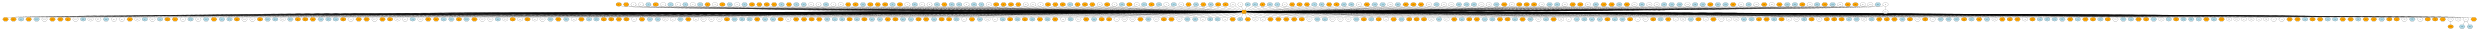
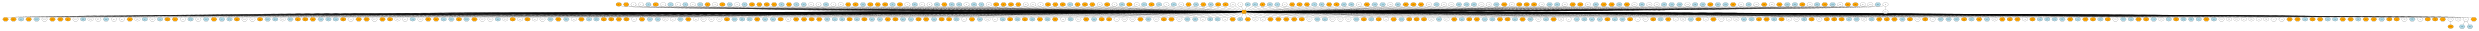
  graph {
    fontname=Roboto
    node [fillcolor=orange fontname=Roboto shape=hexagon style=filled]
    edge [fontname=Roboto]
    170
    499
    498
    497 [fillcolor=lightblue shape=ellipse]
    496
    495 [fillcolor=lightblue]
    494 [fillcolor=white]
    493
    492
    491 [shape=ellipse]
    490 [fillcolor=white]
    489 [fillcolor=lightblue shape=ellipse]
    488 [fillcolor=white shape=ellipse]
    487 [fillcolor=white]
    486 [fillcolor=lightblue]
    485 [fillcolor=white]
    484 [fillcolor=white]
    483
    482 [fillcolor=white shape=ellipse]
    481 [fillcolor=lightblue shape=ellipse]
    480 [fillcolor=white]
    479 [fillcolor=lightblue shape=ellipse]
    478 [shape=ellipse]
    477
    476 [fillcolor=white]
    475 [fillcolor=lightblue shape=ellipse]
    474 [fillcolor=white]
    473 [fillcolor=lightblue]
    472
    471 [fillcolor=lightblue]
    470 [fillcolor=lightblue shape=ellipse]
    469 [shape=ellipse]
    468 [fillcolor=white]
    467 [fillcolor=white]
    466 [shape=ellipse]
    465 [fillcolor=lightblue]
    464 [fillcolor=lightblue shape=ellipse]
    463 [fillcolor=white shape=ellipse]
    462 [fillcolor=lightblue]
    461 [shape=ellipse]
    460 [shape=ellipse]
    459
    458 [fillcolor=lightblue]
    457 [fillcolor=lightblue shape=ellipse]
    456 [fillcolor=lightblue shape=ellipse]
    455 [shape=ellipse]
    454 [fillcolor=white]
    453
    452
    451 [fillcolor=white]
    450
    449 [shape=ellipse]
    448 [fillcolor=white shape=ellipse]
    447 [fillcolor=white]
    446 [fillcolor=lightblue shape=ellipse]
    445 [fillcolor=white]
    444
    443
    442 [fillcolor=lightblue shape=ellipse]
    441 [fillcolor=lightblue]
    440 [shape=ellipse]
    439 [fillcolor=lightblue]
    438
    437 [fillcolor=white]
    436 [fillcolor=white]
    435 [fillcolor=lightblue shape=ellipse]
    434 [fillcolor=white shape=ellipse]
    433 [shape=ellipse]
    432 [fillcolor=white shape=ellipse]
    431 [shape=ellipse]
    430 [fillcolor=white shape=ellipse]
    429 [fillcolor=white]
    428 [fillcolor=lightblue]
    427
    426 [fillcolor=lightblue]
    425 [fillcolor=white shape=ellipse]
    424
    423 [fillcolor=lightblue shape=ellipse]
    422 [fillcolor=lightblue shape=ellipse]
    421 [shape=ellipse]
    420 [shape=ellipse]
    419
    418 [shape=ellipse]
    417 [fillcolor=white]
    416
    415 [fillcolor=lightblue]
    414 [fillcolor=lightblue]
    412 [fillcolor=white shape=ellipse]
    411 [fillcolor=white shape=ellipse]
    410 [fillcolor=lightblue]
    409
    408 [fillcolor=white shape=ellipse]
    407 [fillcolor=white]
    406 [fillcolor=white]
    405 [fillcolor=white]
    404 [shape=ellipse]
    403 [fillcolor=lightblue]
    402 [fillcolor=lightblue shape=ellipse]
    401 [fillcolor=lightblue shape=ellipse]
    400
    399 [fillcolor=lightblue]
    398 [fillcolor=lightblue]
    397 [shape=ellipse]
    396 [fillcolor=white]
    395
    394
    392 [shape=ellipse]
    391
    390 [fillcolor=lightblue]
    389 [fillcolor=lightblue shape=ellipse]
    388 [fillcolor=lightblue shape=ellipse]
    387 [shape=ellipse]
    386 [fillcolor=lightblue shape=ellipse]
    385 [shape=ellipse]
    384 [fillcolor=lightblue]
    383 [fillcolor=lightblue]
    382
    381 [shape=ellipse]
    380 [fillcolor=lightblue]
    379 [fillcolor=lightblue]
    378 [shape=ellipse]
    377
    376 [fillcolor=lightblue]
    375 [shape=ellipse]
    374 [shape=ellipse]
    373 [fillcolor=lightblue shape=ellipse]
    371 [fillcolor=white]
    370
    369 [fillcolor=lightblue]
    368 [fillcolor=white shape=ellipse]
    367 [fillcolor=white]
    366 [fillcolor=lightblue shape=ellipse]
    365 [shape=ellipse]
    364 [fillcolor=lightblue shape=ellipse]
    363 [shape=ellipse]
    362 [fillcolor=lightblue shape=ellipse]
    361
    360 [fillcolor=lightblue shape=ellipse]
    359
    358 [fillcolor=white]
    357 [fillcolor=lightblue shape=ellipse]
    356 [fillcolor=white]
    355
    354 [fillcolor=lightblue]
    353 [shape=ellipse]
    352 [shape=ellipse]
    350 [fillcolor=white]
    349 [fillcolor=white]
    348 [fillcolor=white]
    347
    346 [fillcolor=lightblue]
    345 [fillcolor=white]
    344 [shape=ellipse]
    343
    342 [fillcolor=white]
    341 [fillcolor=lightblue]
    340 [fillcolor=lightblue]
    339 [fillcolor=white shape=ellipse]
    338 [fillcolor=lightblue shape=ellipse]
    337 [fillcolor=lightblue shape=ellipse]
    336 [fillcolor=white shape=ellipse]
    335
    334 [fillcolor=lightblue shape=ellipse]
    333
    332 [fillcolor=white shape=ellipse]
    331 [fillcolor=white shape=ellipse]
    330
    329
    328
    327
    326 [shape=ellipse]
    325 [fillcolor=white]
    324 [fillcolor=lightblue]
    323 [fillcolor=lightblue shape=ellipse]
    322 [fillcolor=white]
    321 [fillcolor=white]
    320 [fillcolor=white]
    319 [fillcolor=lightblue]
    318 [shape=ellipse]
    317 [fillcolor=lightblue shape=ellipse]
    316 [shape=ellipse]
    315 [fillcolor=white shape=ellipse]
    314
    313 [fillcolor=lightblue]
    312 [shape=ellipse]
    311 [shape=ellipse]
    310 [shape=ellipse]
    309 [fillcolor=white shape=ellipse]
    308 [fillcolor=lightblue]
    307 [fillcolor=white shape=ellipse]
    306
    305 [fillcolor=lightblue shape=ellipse]
    304 [shape=ellipse]
    303
    302 [fillcolor=lightblue]
    301 [fillcolor=lightblue shape=ellipse]
    300
    299 [shape=ellipse]
    298 [fillcolor=lightblue shape=ellipse]
    297
    296 [fillcolor=lightblue]
    295 [fillcolor=white]
    294 [fillcolor=lightblue shape=ellipse]
    293
    292 [fillcolor=white shape=ellipse]
    291 [fillcolor=white]
    290 [fillcolor=lightblue]
    289 [fillcolor=lightblue shape=ellipse]
    288 [fillcolor=lightblue]
    287 [fillcolor=lightblue]
    286 [shape=ellipse]
    285 [fillcolor=lightblue shape=ellipse]
    284 [fillcolor=lightblue]
    283 [shape=ellipse]
    282 [fillcolor=white]
    281 [fillcolor=white]
    280 [shape=ellipse]
    279 [fillcolor=lightblue shape=ellipse]
    278
    277 [fillcolor=white shape=ellipse]
    276 [fillcolor=white shape=ellipse]
    275 [fillcolor=lightblue]
    274 [shape=ellipse]
    273 [fillcolor=white shape=ellipse]
    272
    271 [fillcolor=white]
    270 [fillcolor=white shape=ellipse]
    269 [fillcolor=white shape=ellipse]
    268 [fillcolor=lightblue]
    267 [fillcolor=lightblue shape=ellipse]
    266 [shape=ellipse]
    264
    263 [fillcolor=lightblue shape=ellipse]
    262 [shape=ellipse]
    261 [fillcolor=white shape=ellipse]
    260 [fillcolor=white]
    259 [fillcolor=lightblue shape=ellipse]
    258 [shape=ellipse]
    257 [fillcolor=white]
    256 [shape=ellipse]
    255 [shape=ellipse]
    254 [shape=ellipse]
    253 [fillcolor=lightblue shape=ellipse]
    252 [fillcolor=lightblue]
    251 [fillcolor=white shape=ellipse]
    250 [fillcolor=lightblue shape=ellipse]
    249
    248 [shape=ellipse]
    247
    246 [fillcolor=lightblue]
    245 [shape=ellipse]
    244 [fillcolor=white]
    243 [shape=ellipse]
    242 [fillcolor=white]
    241 [fillcolor=lightblue]
    240 [fillcolor=lightblue]
    239 [fillcolor=lightblue]
    238 [shape=ellipse]
    237 [fillcolor=lightblue shape=ellipse]
    236
    235 [fillcolor=lightblue]
    234 [fillcolor=white shape=ellipse]
    233
    232 [shape=ellipse]
    231
    230 [fillcolor=white shape=ellipse]
    229 [shape=ellipse]
    228 [fillcolor=lightblue shape=ellipse]
    227 [fillcolor=lightblue shape=ellipse]
    226 [fillcolor=lightblue shape=ellipse]
    225 [fillcolor=lightblue]
    224
    223 [fillcolor=lightblue shape=ellipse]
    222
    221 [shape=ellipse]
    220 [fillcolor=lightblue shape=ellipse]
    219 [shape=ellipse]
    218 [fillcolor=white]
    217 [fillcolor=lightblue]
    216 [fillcolor=lightblue shape=ellipse]
    215
    214 [shape=ellipse]
    213 [fillcolor=lightblue]
    212 [fillcolor=white shape=ellipse]
    211 [fillcolor=lightblue shape=ellipse]
    210 [shape=ellipse]
    209 [fillcolor=lightblue shape=ellipse]
    208 [fillcolor=lightblue]
    207 [fillcolor=lightblue shape=ellipse]
    206
    205 [fillcolor=lightblue shape=ellipse]
-   204
+   204 [fillcolor=white]
    203 [fillcolor=white shape=ellipse]
    202 [fillcolor=white shape=ellipse]
    201 [fillcolor=white shape=ellipse]
    200 [fillcolor=white shape=ellipse]
    199 [fillcolor=white shape=ellipse]
    198 [fillcolor=white shape=ellipse]
    197 [fillcolor=white]
    196 [fillcolor=white]
    195
    194
    193 [fillcolor=lightblue shape=ellipse]
    192 [shape=ellipse]
    191
    190 [fillcolor=lightblue shape=ellipse]
    189 [fillcolor=lightblue shape=ellipse]
    188
    187
    186 [fillcolor=lightblue shape=ellipse]
    185
    184
    183 [fillcolor=lightblue]
    182 [shape=ellipse]
    181 [shape=ellipse]
    180 [fillcolor=white]
    179 [fillcolor=lightblue]
    178 [fillcolor=white]
    177 [shape=ellipse]
    176 [shape=ellipse]
    175
    174 [fillcolor=white]
    173 [fillcolor=white shape=ellipse]
    172 [fillcolor=white]
    171
    351 [fillcolor=white]
    265 [shape=ellipse]
    413 [fillcolor=lightblue]
    393 [fillcolor=lightblue]
    0 [shape=ellipse]
    1
    2 [fillcolor=white]
    3 [fillcolor=white]
    4 [fillcolor=lightblue]
    5 [shape=ellipse]
    6 [fillcolor=white shape=ellipse]
    7 [fillcolor=lightblue shape=ellipse]
    8 [fillcolor=white shape=ellipse]
    9 [fillcolor=lightblue]
    10 [fillcolor=white shape=ellipse]
    11 [fillcolor=lightblue shape=ellipse]
    12
    13 [fillcolor=white shape=ellipse]
    14 [shape=ellipse]
    15 [fillcolor=lightblue]
    16 [fillcolor=white shape=ellipse]
    17 [fillcolor=lightblue]
    18 [shape=ellipse]
    19
    20 [shape=ellipse]
    21
    22 [fillcolor=lightblue shape=ellipse]
    23
    24 [fillcolor=lightblue shape=ellipse]
    25 [fillcolor=lightblue]
    26 [fillcolor=white shape=ellipse]
    27 [fillcolor=white]
    28 [fillcolor=lightblue shape=ellipse]
    29 [fillcolor=white]
    30 [fillcolor=white shape=ellipse]
    31
    32 [shape=ellipse]
    33 [fillcolor=lightblue]
    34 [shape=ellipse]
    35
    36 [shape=ellipse]
    37 [fillcolor=lightblue shape=ellipse]
    38 [shape=ellipse]
    39 [fillcolor=white shape=ellipse]
    40 [fillcolor=lightblue shape=ellipse]
    41 [fillcolor=white shape=ellipse]
    42 [fillcolor=white]
    43 [fillcolor=lightblue shape=ellipse]
    44
    45 [fillcolor=lightblue shape=ellipse]
    46 [fillcolor=lightblue shape=ellipse]
    47 [fillcolor=white shape=ellipse]
    48 [fillcolor=lightblue shape=ellipse]
    49 [fillcolor=lightblue]
    50 [fillcolor=white shape=ellipse]
    51 [shape=ellipse]
    52
    53 [shape=ellipse]
    54
    55 [fillcolor=white]
    56 [fillcolor=white shape=ellipse]
    57 [fillcolor=white shape=ellipse]
    58 [shape=ellipse]
    59
    60 [shape=ellipse]
    61 [fillcolor=lightblue shape=ellipse]
    62
    63 [shape=ellipse]
    64
    65 [fillcolor=white]
    66 [shape=ellipse]
    67 [fillcolor=white]
    68 [fillcolor=lightblue shape=ellipse]
    69 [shape=ellipse]
    70 [fillcolor=white shape=ellipse]
    71 [fillcolor=lightblue shape=ellipse]
    72 [shape=ellipse]
    73 [fillcolor=lightblue shape=ellipse]
    74 [fillcolor=white shape=ellipse]
    75 [fillcolor=lightblue shape=ellipse]
    76 [fillcolor=white]
    77
    78 [fillcolor=lightblue]
    79
    80 [fillcolor=lightblue]
    81 [shape=ellipse]
    82 [shape=ellipse]
    83 [fillcolor=white shape=ellipse]
    84 [fillcolor=white shape=ellipse]
    85 [fillcolor=white]
    86 [fillcolor=lightblue shape=ellipse]
    87 [fillcolor=lightblue shape=ellipse]
    88
    89 [fillcolor=lightblue shape=ellipse]
    90 [fillcolor=lightblue]
    91 [fillcolor=white]
    92
    93 [shape=ellipse]
    94
    95 [fillcolor=lightblue shape=ellipse]
    96 [fillcolor=lightblue]
    97
    98 [shape=ellipse]
    99 [fillcolor=lightblue]
    100 [fillcolor=lightblue shape=ellipse]
    101 [fillcolor=white]
    102
    103 [fillcolor=lightblue]
    104 [fillcolor=lightblue]
    105 [fillcolor=white shape=ellipse]
    106 [fillcolor=lightblue]
    107
    108 [shape=ellipse]
    109
    110 [fillcolor=white]
    111 [fillcolor=lightblue shape=ellipse]
    112 [fillcolor=white shape=ellipse]
    113 [fillcolor=white shape=ellipse]
    114 [fillcolor=lightblue]
    115 [fillcolor=lightblue shape=ellipse]
    116 [fillcolor=lightblue shape=ellipse]
    117 [fillcolor=white shape=ellipse]
    118 [fillcolor=white shape=ellipse]
    119 [fillcolor=lightblue]
    120
    121 [fillcolor=white shape=ellipse]
    122 [shape=ellipse]
    123 [shape=ellipse]
    124 [shape=ellipse]
    125 [fillcolor=white]
    126 [fillcolor=lightblue]
    127 [fillcolor=lightblue shape=ellipse]
    128 [fillcolor=white]
    129
    130 [shape=ellipse]
    131 [fillcolor=white]
    132 [fillcolor=lightblue]
    133
    134
    135 [fillcolor=lightblue shape=ellipse]
    136
    137 [fillcolor=white shape=ellipse]
    138 [fillcolor=lightblue shape=ellipse]
    139 [fillcolor=white shape=ellipse]
    140 [fillcolor=white shape=ellipse]
    141 [fillcolor=lightblue shape=ellipse]
    142 [fillcolor=lightblue]
    143 [fillcolor=lightblue]
    144 [fillcolor=white]
    145 [fillcolor=lightblue shape=ellipse]
    146 [fillcolor=lightblue]
    147 [shape=ellipse]
    148 [fillcolor=lightblue]
    149 [fillcolor=lightblue shape=ellipse]
    150
    151 [fillcolor=white]
    152 [fillcolor=lightblue shape=ellipse]
    153 [fillcolor=white]
    154
    155 [fillcolor=white shape=ellipse]
    156
    157 [fillcolor=lightblue]
    158 [fillcolor=lightblue shape=ellipse]
    159 [shape=ellipse]
    160 [fillcolor=white shape=ellipse]
    161 [fillcolor=lightblue shape=ellipse]
    162
    163 [fillcolor=lightblue]
    164 [fillcolor=white shape=ellipse]
    165
    166 [shape=ellipse]
    167 [fillcolor=white shape=ellipse]
    168 [fillcolor=white shape=ellipse]
    169 [fillcolor=lightblue]
    170 -- 499
    170 -- 498
    170 -- 497
    170 -- 496
    170 -- 495
    170 -- 494
    170 -- 493
    170 -- 492
    170 -- 491
    170 -- 490
    170 -- 489
    170 -- 488
    170 -- 487
    170 -- 486
    170 -- 485
    170 -- 484
    170 -- 483
    170 -- 482
    170 -- 481
    170 -- 480
    170 -- 479
    170 -- 478
    170 -- 477
    170 -- 476
    170 -- 475
    170 -- 474
    170 -- 473
    170 -- 472
    170 -- 471
    170 -- 470
    170 -- 469
    170 -- 468
    170 -- 467
    170 -- 466
    170 -- 465
    170 -- 464
    170 -- 463
    170 -- 462
    170 -- 461
    170 -- 460
    170 -- 459
    170 -- 458
    170 -- 457
    170 -- 456
    170 -- 455
    170 -- 454
    170 -- 453
    170 -- 452
    170 -- 451
    170 -- 450
    170 -- 449
    170 -- 448
    170 -- 447
    170 -- 446
    170 -- 445
    170 -- 444
    170 -- 443
    170 -- 442
    170 -- 441
    170 -- 440
    170 -- 439
    170 -- 438
    170 -- 437
    170 -- 436
    170 -- 435
    170 -- 434
    170 -- 433
    170 -- 432
    170 -- 431
    170 -- 430
    170 -- 429
    170 -- 428
    170 -- 427
    170 -- 426
    170 -- 425
    170 -- 424
    170 -- 423
    170 -- 422
    170 -- 421
    170 -- 420
    170 -- 419
    170 -- 418
    170 -- 417
    170 -- 416
    170 -- 415
    170 -- 414
    170 -- 412
    170 -- 411
    170 -- 410
    170 -- 409
    170 -- 408
    170 -- 407
    170 -- 406
    170 -- 405
    170 -- 404
    170 -- 403
    170 -- 402
    170 -- 401
    170 -- 400
    170 -- 399
    170 -- 398
    170 -- 397
    170 -- 396
    170 -- 395
    170 -- 394
    170 -- 392
    170 -- 391
    170 -- 390
    170 -- 389
    170 -- 388
    170 -- 387
    170 -- 386
    170 -- 385
    170 -- 384
    170 -- 383
    170 -- 382
    170 -- 381
    170 -- 380
    170 -- 379
    170 -- 378
    170 -- 377
    170 -- 376
    170 -- 375
    170 -- 374
    170 -- 373
    170 -- 371
    170 -- 370
    170 -- 369
    170 -- 368
    170 -- 367
    170 -- 366
    170 -- 365
    170 -- 364
    170 -- 363
    170 -- 362
    170 -- 361
    170 -- 360
    170 -- 359
    170 -- 358
    170 -- 357
    170 -- 356
    170 -- 355
    170 -- 354
    170 -- 353
    170 -- 352
    170 -- 350
    170 -- 349
    170 -- 348
    170 -- 347
    170 -- 346
    170 -- 345
    170 -- 344
    170 -- 343
    170 -- 342
    170 -- 341
    170 -- 340
    170 -- 339
    170 -- 338
    170 -- 337
    170 -- 336
    170 -- 335
    170 -- 334
    170 -- 333
    170 -- 332
    170 -- 331
    170 -- 330
    170 -- 329
    170 -- 328
    170 -- 327
    170 -- 326
    170 -- 325
    170 -- 324
    170 -- 323
    170 -- 322
    170 -- 321
    170 -- 320
    170 -- 319
    170 -- 318
    170 -- 317
    170 -- 316
    170 -- 315
    170 -- 314
    170 -- 313
    170 -- 312
    170 -- 311
    170 -- 310
    170 -- 309
    170 -- 308
    170 -- 307
    170 -- 306
    170 -- 305
    170 -- 304
    170 -- 303
    170 -- 302
    170 -- 301
    170 -- 300
    170 -- 299
    170 -- 298
    170 -- 297
    170 -- 296
    170 -- 295
    170 -- 294
    170 -- 293
    170 -- 292
    170 -- 291
    170 -- 290
    170 -- 289
    170 -- 288
    170 -- 287
    170 -- 286
    170 -- 285
    170 -- 284
    170 -- 283
    170 -- 282
    170 -- 281
    170 -- 280
    170 -- 279
    170 -- 278
    170 -- 277
    170 -- 276
    170 -- 275
    170 -- 274
    170 -- 273
    170 -- 272
    170 -- 271
    170 -- 270
    170 -- 269
    170 -- 268
    170 -- 267
    170 -- 266
    170 -- 264
    170 -- 263
    170 -- 262
    170 -- 261
    170 -- 260
    170 -- 259
    170 -- 258
    170 -- 257
    170 -- 256
    170 -- 255
    170 -- 254
    170 -- 253
    170 -- 252
    170 -- 251
    170 -- 250
    170 -- 249
    170 -- 248
    170 -- 247
    170 -- 246
    170 -- 245
    170 -- 244
    170 -- 243
    170 -- 242
    170 -- 241
    170 -- 240
    170 -- 239
    170 -- 238
    170 -- 237
    170 -- 236
    170 -- 235
    170 -- 234
    170 -- 233
    170 -- 232
    170 -- 231
    170 -- 230
    170 -- 229
    170 -- 228
    170 -- 227
    170 -- 226
    170 -- 225
    170 -- 224
    170 -- 223
    170 -- 222
    170 -- 221
    170 -- 220
    170 -- 219
    170 -- 218
    170 -- 217
    170 -- 216
    170 -- 215
    170 -- 214
    170 -- 213
    170 -- 212
    170 -- 211
    170 -- 210
    170 -- 209
    170 -- 208
    170 -- 207
    170 -- 206
    170 -- 205
    170 -- 204
    170 -- 203
    170 -- 202
    170 -- 201
    170 -- 200
    170 -- 199
    170 -- 198
    170 -- 197
    170 -- 196
    170 -- 195
    170 -- 194
    170 -- 193
    170 -- 192
    170 -- 191
    170 -- 190
    170 -- 189
    170 -- 188
    170 -- 187
    170 -- 186
    170 -- 185
    170 -- 184
    170 -- 183
    170 -- 182
    170 -- 181
    170 -- 180
    170 -- 179
    170 -- 178
    170 -- 177
    170 -- 176
    170 -- 175
    170 -- 174
    170 -- 173
    170 -- 172
    170 -- 171
    174 -- 265
    172 -- 413
    172 -- 393
    0 -- 170
    1 -- 170
    2 -- 170
    3 -- 170
    4 -- 170
    5 -- 170
    6 -- 170
    7 -- 170
    8 -- 170
    9 -- 170
    10 -- 170
    11 -- 170
    12 -- 170
    13 -- 170
    14 -- 170
    15 -- 170
    16 -- 170
    17 -- 170
    18 -- 170
    19 -- 170
    20 -- 170
    21 -- 170
    22 -- 170
    23 -- 170
    24 -- 170
    25 -- 170
    26 -- 170
    27 -- 170
    28 -- 170
    29 -- 170
    30 -- 170
    31 -- 170
    32 -- 170
    33 -- 170
    34 -- 170
    35 -- 170
    36 -- 170
    37 -- 170
    38 -- 170
    39 -- 170
    40 -- 170
    41 -- 170
    42 -- 170
    43 -- 170
    44 -- 170
    45 -- 170
    46 -- 170
    47 -- 170
    48 -- 170
    49 -- 170
    50 -- 170
    51 -- 170
    52 -- 170
    53 -- 170
    54 -- 170
    55 -- 170
    56 -- 170
    57 -- 170
    58 -- 170
    59 -- 170
    60 -- 170
    61 -- 170
    62 -- 170
    63 -- 170
    64 -- 170
    65 -- 170
    66 -- 170
    67 -- 170
    68 -- 170
    69 -- 170
    70 -- 170
    71 -- 170
    72 -- 170
    73 -- 170
    74 -- 170
    75 -- 170
    76 -- 170
    77 -- 170
    78 -- 170
    79 -- 170
    80 -- 170
    81 -- 170
    82 -- 170
    83 -- 170
    84 -- 170
    84 -- 351
    85 -- 170
    86 -- 170
    87 -- 170
    88 -- 170
    89 -- 170
    90 -- 170
    91 -- 170
    92 -- 170
    93 -- 170
    94 -- 170
    95 -- 170
    96 -- 170
    97 -- 170
    98 -- 170
    99 -- 170
    100 -- 170
    101 -- 170
    102 -- 170
    103 -- 170
    104 -- 170
    105 -- 170
    106 -- 170
    107 -- 170
    108 -- 170
    109 -- 170
    110 -- 170
    111 -- 170
    112 -- 170
    113 -- 170
    114 -- 170
    115 -- 170
    116 -- 170
    117 -- 170
    118 -- 170
    119 -- 170
    120 -- 170
    121 -- 170
    122 -- 170
    123 -- 170
    124 -- 170
    125 -- 170
    126 -- 170
    127 -- 170
    128 -- 170
    129 -- 170
    130 -- 170
    131 -- 170
    132 -- 170
    133 -- 170
    134 -- 170
    135 -- 170
    136 -- 170
    137 -- 170
    138 -- 170
    139 -- 170
    140 -- 170
    141 -- 170
    142 -- 170
    143 -- 170
    144 -- 170
    145 -- 170
    146 -- 170
    147 -- 170
    148 -- 170
    149 -- 170
    150 -- 170
    151 -- 170
    152 -- 170
    153 -- 170
    154 -- 170
    155 -- 170
    156 -- 170
    157 -- 170
    158 -- 170
    159 -- 170
    160 -- 170
    161 -- 170
    162 -- 170
    163 -- 170
    164 -- 170
    165 -- 170
    166 -- 170
    167 -- 170
    168 -- 170
    169 -- 170
  }
